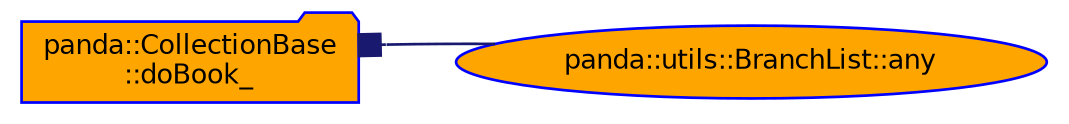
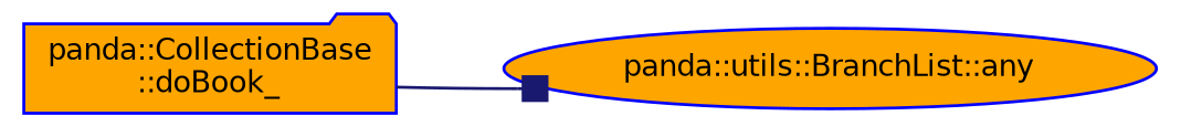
  digraph {
    rankdir=LR
    node [color=blue fillcolor=orange fontname=Helvetica fontsize=10 style=filled]
    n1 [fontcolor=black height=0.2 label="panda::CollectionBase\l::doBook_" shape=folder width=0.4]
    n2 [height=0.2 label="panda::utils::BranchList::any" shape=ellipse width=0.4]
-   n2 -> n1 [color=midnightblue fontname=Helvetica fontsize=10 labelfontname=Helvetica labelfontsize=10 style=solid arrowhead=box]
+   n1 -> n2 [color=midnightblue fontname=Helvetica fontsize=10 labelfontname=Helvetica labelfontsize=10 style=solid arrowhead=box]
  }
